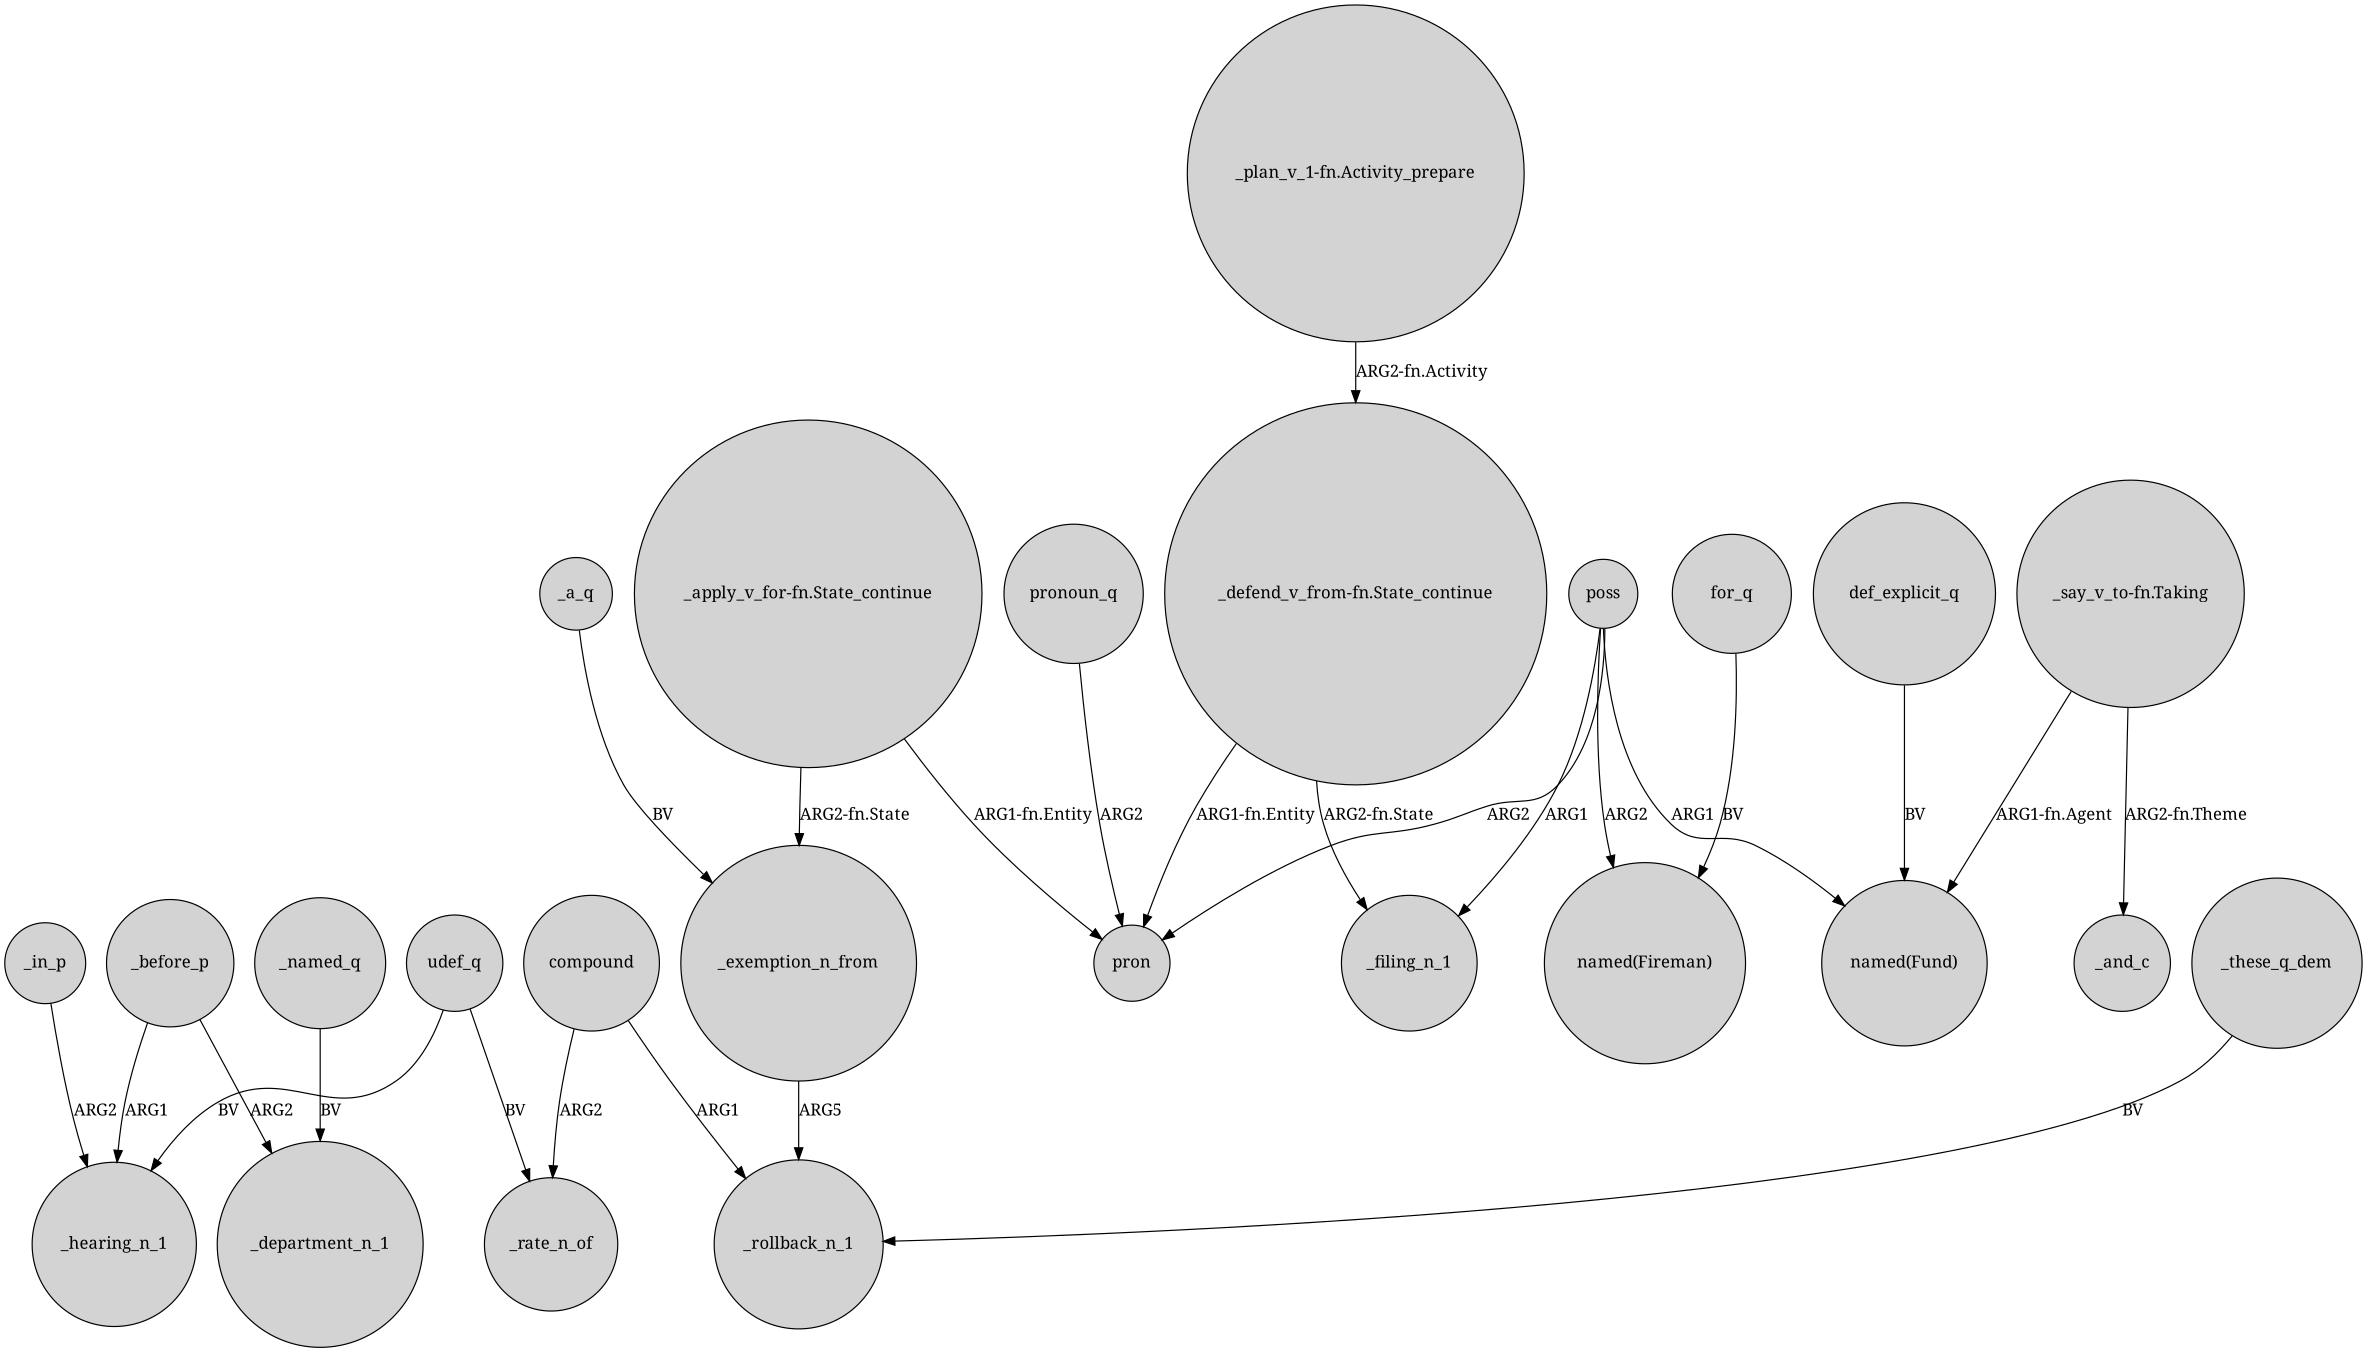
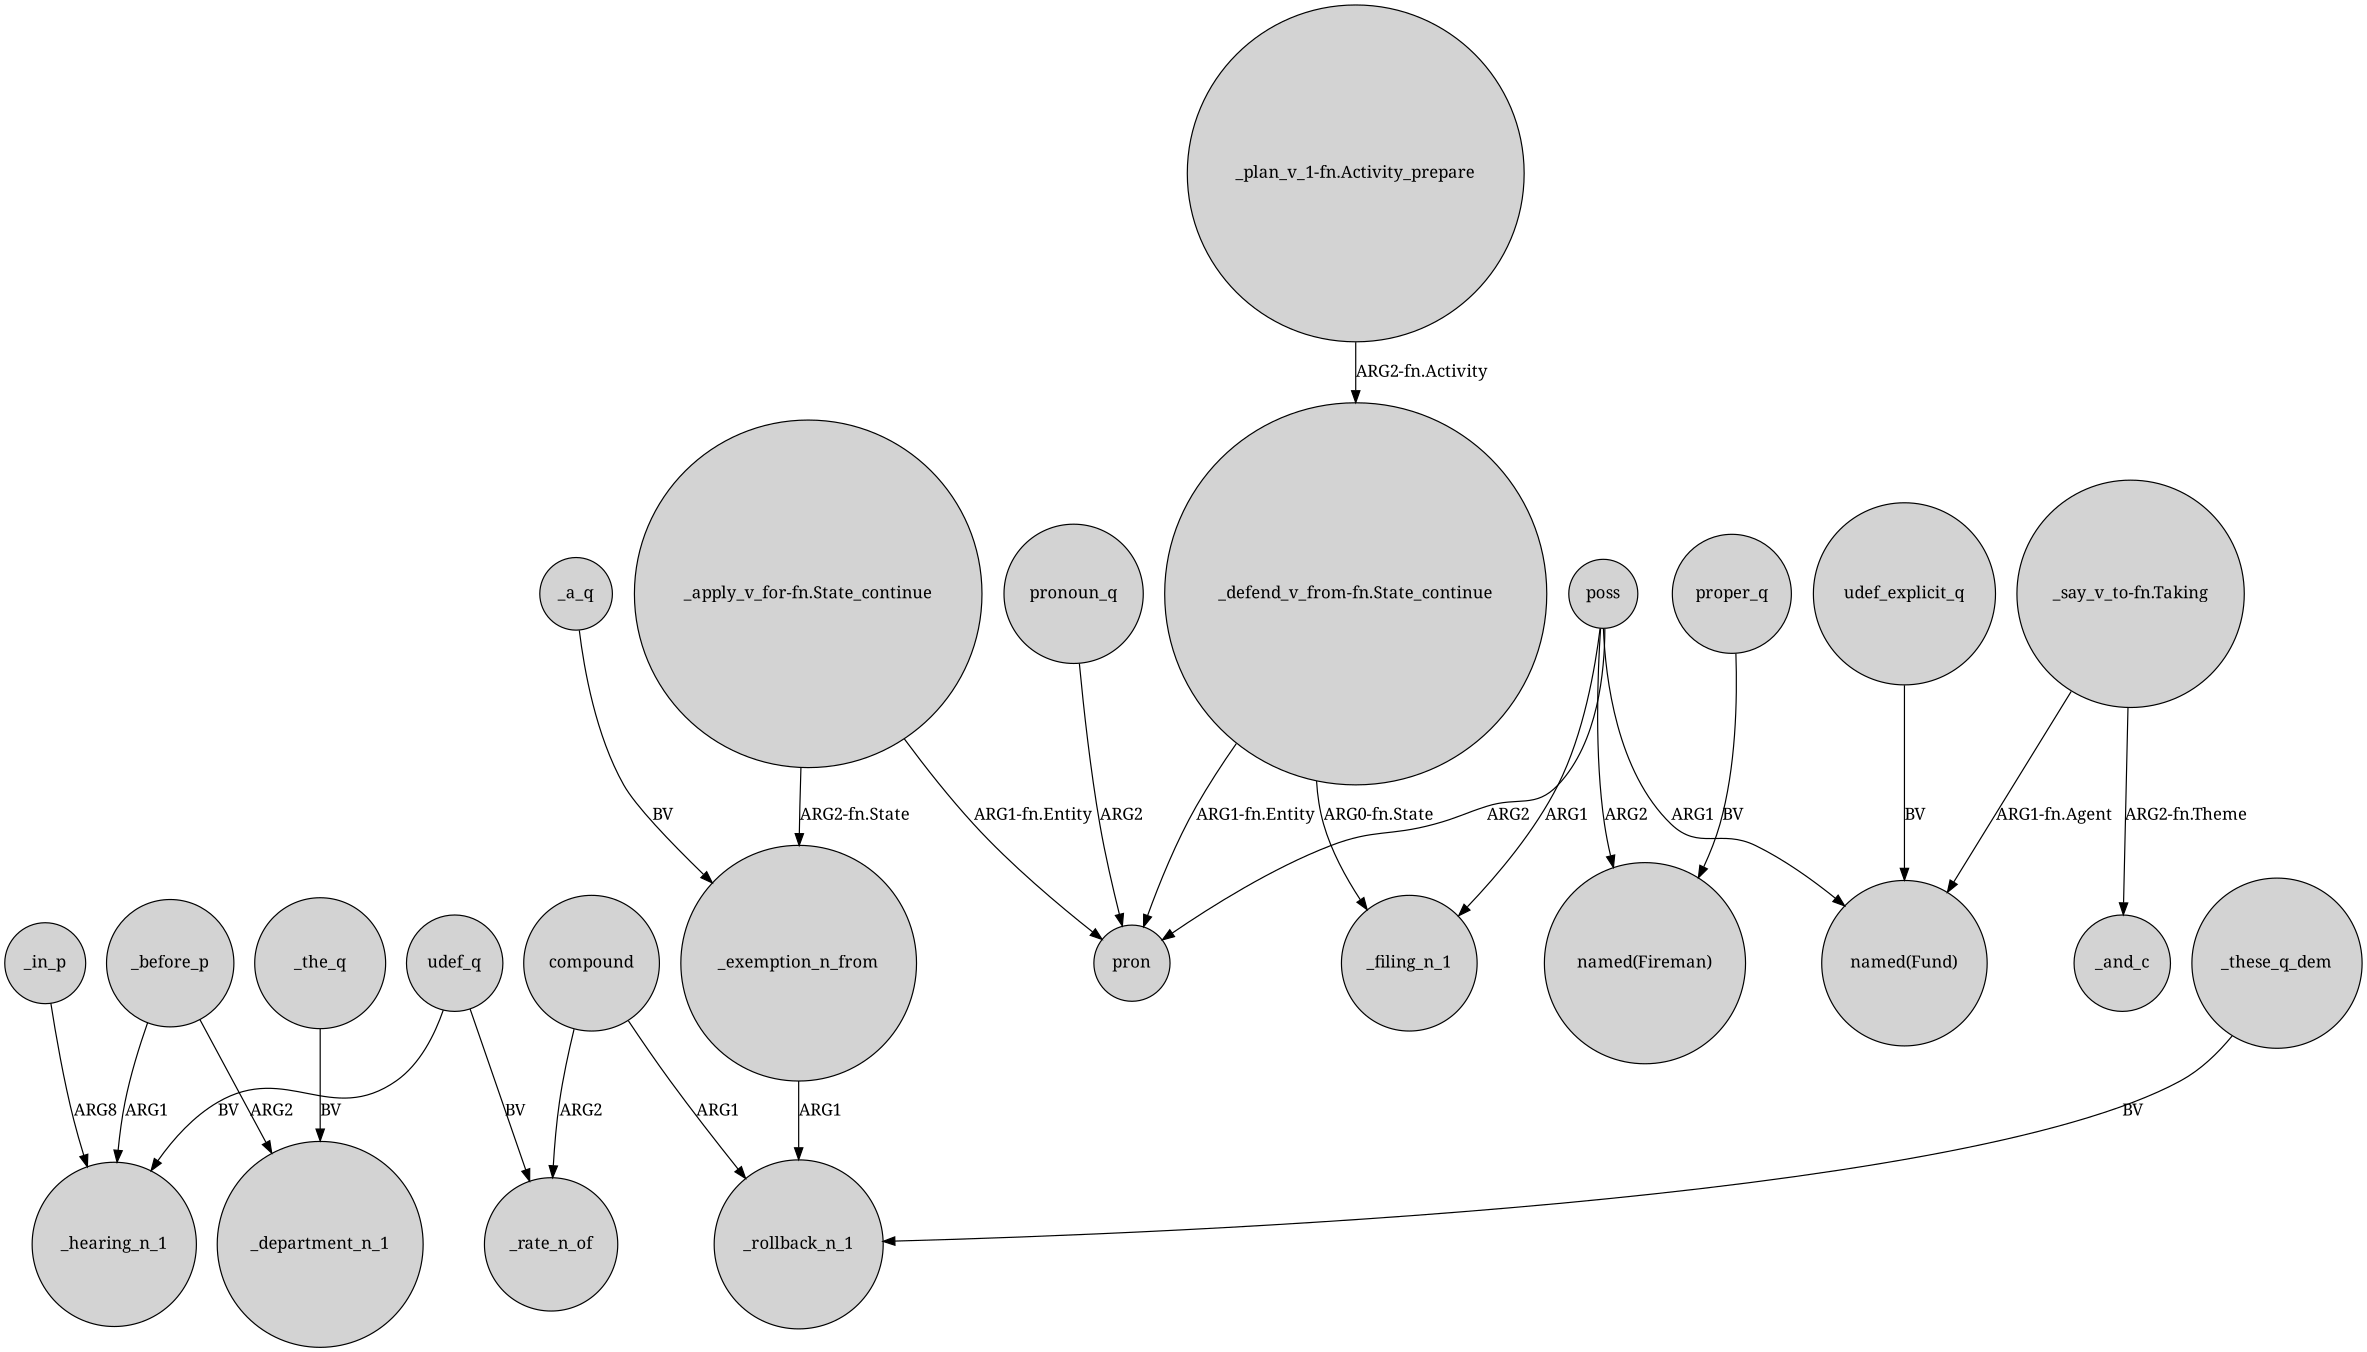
  digraph {
    fontname="Noto Serif"
    node [fontname="Noto Serif" shape=circle style=filled]
    edge [fontname="Noto Serif"]
    _in_p
    _hearing_n_1
    "_defend_v_from-fn.State_continue"
    _filing_n_1
    pron
    "_say_v_to-fn.Taking"
    _and_c
    "named(Fund)"
    udef_q
    _rate_n_of
    "_apply_v_for-fn.State_continue"
    _exemption_n_from
    _rollback_n_1
    _before_p
    _department_n_1
-   def_explicit_q
+   def_explicit_q [label=udef_explicit_q]
    compound
    _these_q_dem
    pronoun_q
    poss
    "named(Fireman)"
-   proper_q [label=for_q]
-   _the_q [label=_named_q]
+   proper_q
+   _the_q
    _a_q
    "_plan_v_1-fn.Activity_prepare"
-   _in_p -> _hearing_n_1 [label=ARG2]
-   "_defend_v_from-fn.State_continue" -> _filing_n_1 [label="ARG2-fn.State"]
+   _in_p -> _hearing_n_1 [label=ARG8]
+   "_defend_v_from-fn.State_continue" -> _filing_n_1 [label="ARG0-fn.State"]
    "_defend_v_from-fn.State_continue" -> pron [label="ARG1-fn.Entity"]
    "_say_v_to-fn.Taking" -> _and_c [label="ARG2-fn.Theme"]
    "_say_v_to-fn.Taking" -> "named(Fund)" [label="ARG1-fn.Agent"]
    udef_q -> _hearing_n_1 [label=BV]
    udef_q -> _rate_n_of [label=BV]
    "_apply_v_for-fn.State_continue" -> pron [label="ARG1-fn.Entity"]
    "_apply_v_for-fn.State_continue" -> _exemption_n_from [label="ARG2-fn.State"]
-   _exemption_n_from -> _rollback_n_1 [label=ARG5]
+   _exemption_n_from -> _rollback_n_1 [label=ARG1]
    _before_p -> _hearing_n_1 [label=ARG1]
    _before_p -> _department_n_1 [label=ARG2]
    def_explicit_q -> "named(Fund)" [label=BV]
    compound -> _rate_n_of [label=ARG2]
    compound -> _rollback_n_1 [label=ARG1]
    _these_q_dem -> _rollback_n_1 [label=BV]
    pronoun_q -> pron [label=ARG2]
    poss -> _filing_n_1 [label=ARG1]
    poss -> pron [label=ARG2]
    poss -> "named(Fund)" [label=ARG1]
    poss -> "named(Fireman)" [label=ARG2]
    proper_q -> "named(Fireman)" [label=BV]
    _the_q -> _department_n_1 [label=BV]
    _a_q -> _exemption_n_from [label=BV]
    "_plan_v_1-fn.Activity_prepare" -> "_defend_v_from-fn.State_continue" [label="ARG2-fn.Activity"]
  }
